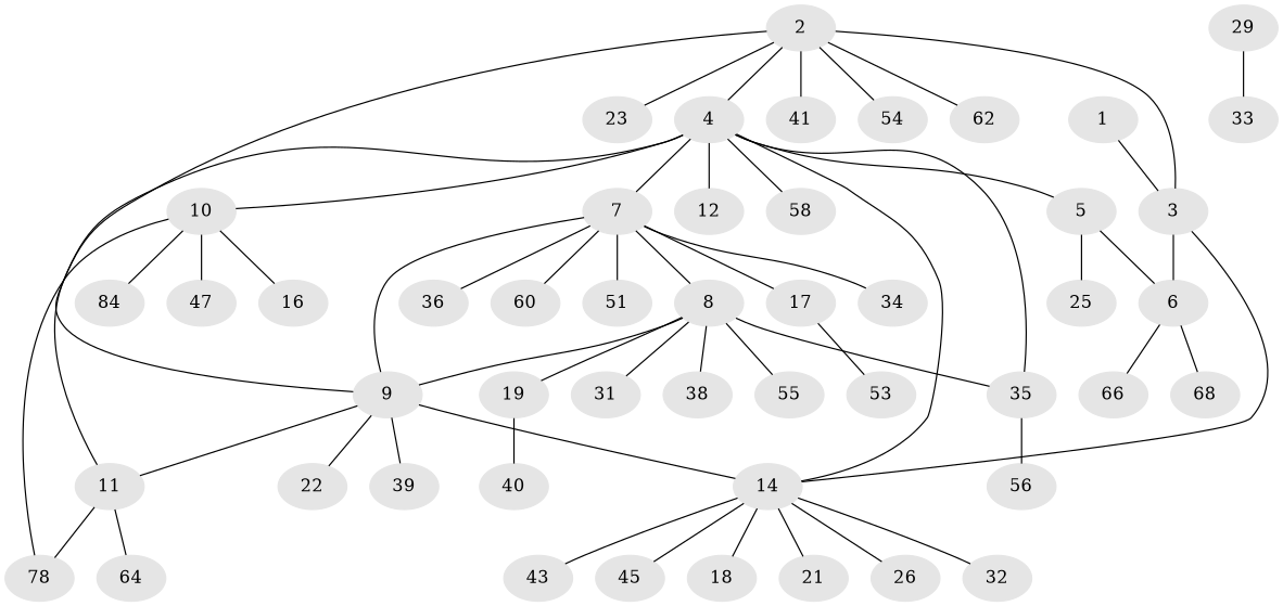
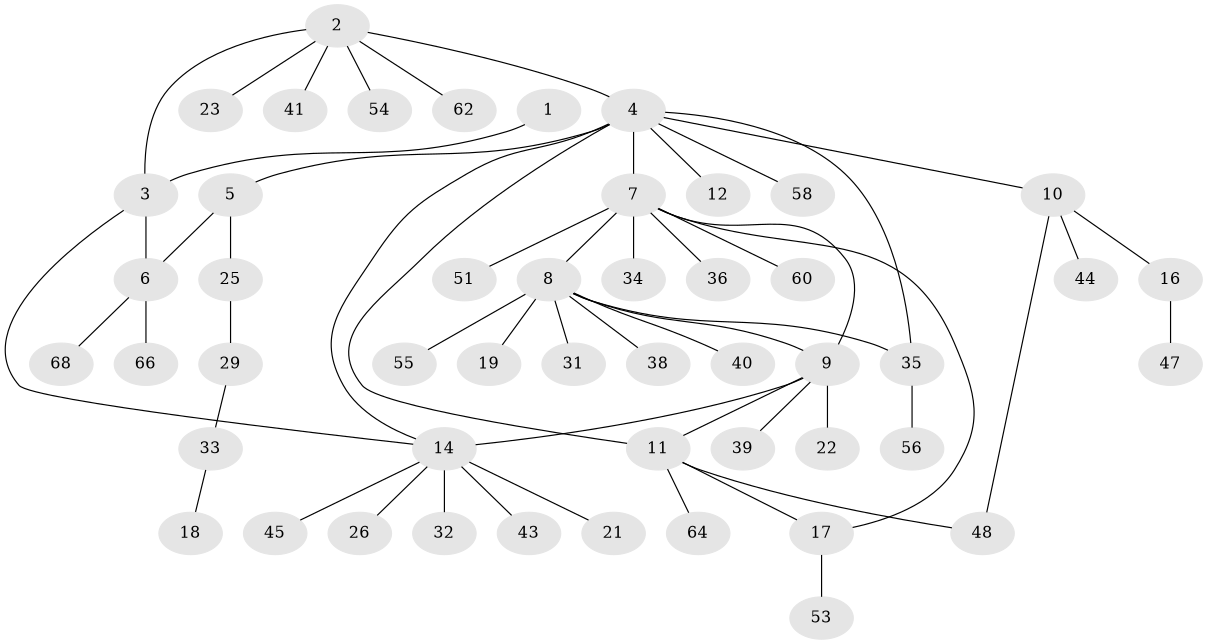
  graph {
    node [color=gray90 style=filled]
    1 [super="+42"]
    3
    2 [super="+65"]
    4 [super="+12"]
    9 [super="+13"]
    23
    41
    54
    62
    6 [super="+46"]
    14 [super="+15"]
    5 [super="+49"]
    7 [super="+63"]
    10 [super="+28"]
    11 [super="+37"]
    35 [super="+59"]
    n17 [label=12]
    58
    22 [super="+24"]
    39 [super="+57"]
    66
    n22 [label=68]
    18
    21
    26
    32
    43
    45
    25
    8 [super="+27"]
    34
    36
    n33 [label=60]
    51
    17 [super="+20"]
    16 [super="+60"]
-   44 [label=84]
+   44
    47
-   48 [super="+61" label=78]
+   48 [super="+61"]
    64
    56
    29
    19
    31
    38
    40
    55
    53
    33
    1 -- 3
    3 -- 6
    3 -- 14
    2 -- 3
    2 -- 4
-   2 -- 9
    2 -- 23
    2 -- 41
    2 -- 54
    2 -- 62
    4 -- 14
    4 -- 5
    4 -- 7
    4 -- 10
    4 -- 11 [weight=2]
    4 -- 35
    4 -- n17
    4 -- 58
    9 -- 14 [weight=2]
    9 -- 11
    9 -- 22
    9 -- 39
    6 -- 66
    6 -- n22
-   14 -- 18
+   33 -- 18
    14 -- 21
    14 -- 26
    14 -- 32
    14 -- 43
    14 -- 45
    5 -- 6
    5 -- 25
    7 -- 9
    7 -- 8
    7 -- 34
    7 -- 36
    7 -- n33
    7 -- 51
    7 -- 17
    10 -- 16
    10 -- 44
-   10 -- 47
+   16 -- 47
    10 -- 48
+   11 -- 17
    11 -- 48
    11 -- 64
    35 -- 56
+   25 -- 29
    8 -- 9
    8 -- 35
    8 -- 19
    8 -- 31
    8 -- 38
-   19 -- 40
+   8 -- 40
    8 -- 55
    17 -- 53
    29 -- 33
  }
